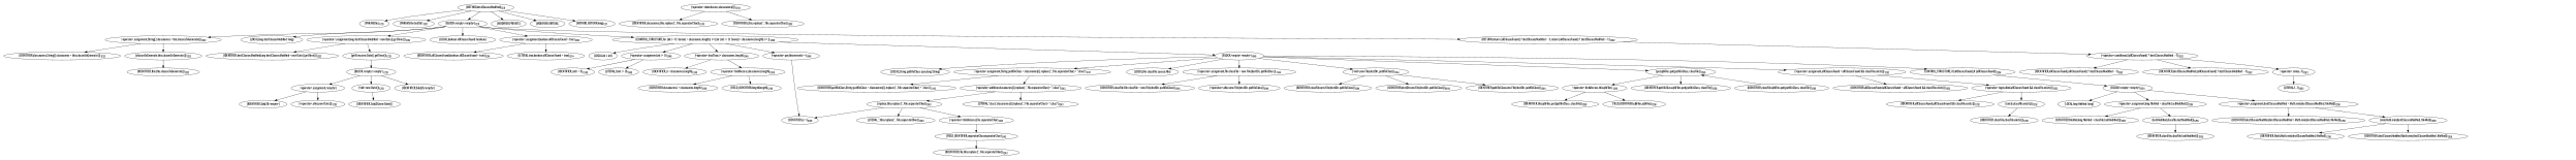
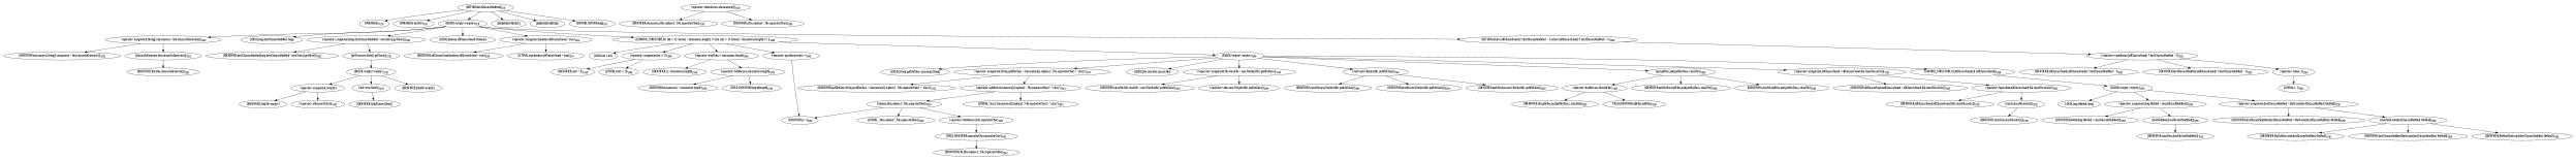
  digraph {
    fontname=Oswald
    node [fontname=Oswald]
    edge [fontname=Oswald]
    n1 [label=<(METHOD,destClassesModified)<SUB>1231</SUB>>]
    n2 [label=<(PARAM,this)<SUB>1231</SUB>>]
-   n3 [label=<(PARAM,File destDir)<SUB>3231</SUB>>]
+   n3 [label=<(PARAM,File destDir)<SUB>1231</SUB>>]
    n4 [label=<(BLOCK,&lt;empty&gt;,&lt;empty&gt;)<SUB>1231</SUB>>]
    n5 [label=<(MODIFIER,PRIVATE)>]
    n6 [label=<(MODIFIER,VIRTUAL)>]
    n7 [label=<(METHOD_RETURN,long)<SUB>1231</SUB>>]
    n8 [label=<(&lt;operator&gt;.assignment,String[] classnames = this.classesToGenerate())<SUB>1232</SUB>>]
    n9 [label=<(LOCAL,long destClassesModified: long)>]
    n10 [label=<(&lt;operator&gt;.assignment,long destClassesModified = new Date().getTime())<SUB>1233</SUB>>]
    n11 [label=<(LOCAL,boolean allClassesFound: boolean)>]
    n12 [label=<(&lt;operator&gt;.assignment,boolean allClassesFound = true)<SUB>1234</SUB>>]
    n13 [label=<(CONTROL_STRUCTURE,for (int i = 0; Some(i &lt; classnames.length); i++),for (int i = 0; Some(i &lt; classnames.length); i++))<SUB>1240</SUB>>]
    n14 [label=<(RETURN,return (allClassesFound) ? destClassesModified : -1;,return (allClassesFound) ? destClassesModified : -1;)<SUB>1262</SUB>>]
    n15 [label=<(IDENTIFIER,classnames,String[] classnames = this.classesToGenerate())<SUB>1232</SUB>>]
    n16 [label=<(classesToGenerate,this.classesToGenerate())<SUB>1232</SUB>>]
    n17 [label=<(IDENTIFIER,destClassesModified,long destClassesModified = new Date().getTime())<SUB>1233</SUB>>]
    n18 [label=<(getTime,new Date().getTime())<SUB>1233</SUB>>]
    n19 [label=<(IDENTIFIER,allClassesFound,boolean allClassesFound = true)<SUB>1234</SUB>>]
    n20 [label=<(LITERAL,true,boolean allClassesFound = true)<SUB>1214</SUB>>]
    n21 [label=<(LOCAL,int i: int)>]
    n22 [label=<(&lt;operator&gt;.assignment,int i = 0)<SUB>1240</SUB>>]
    n23 [label=<(&lt;operator&gt;.lessThan,i &lt; classnames.length)<SUB>1240</SUB>>]
    n24 [label=<(&lt;operator&gt;.postIncrement,i++)<SUB>1240</SUB>>]
    n25 [label=<(BLOCK,&lt;empty&gt;,&lt;empty&gt;)<SUB>1240</SUB>>]
    n26 [label=<(&lt;operator&gt;.conditional,(allClassesFound) ? destClassesModified : -1)<SUB>1262</SUB>>]
    n27 [label=<(IDENTIFIER,this,this.classesToGenerate())<SUB>1232</SUB>>]
    n28 [label=<(BLOCK,&lt;empty&gt;,&lt;empty&gt;)<SUB>1233</SUB>>]
    n29 [label=<(&lt;operator&gt;.assignment,&lt;empty&gt;)>]
-   n30 [label=<(&lt;init&gt;,new Date())<SUB>1233</SUB>>]
+   n30 [label=<(&lt;init&gt;,new Date())<SUB>1243</SUB>>]
    n31 [label=<(IDENTIFIER,$obj36,&lt;empty&gt;)>]
    n32 [label=<(IDENTIFIER,$obj36,&lt;empty&gt;)>]
    n33 [label=<(&lt;operator&gt;.alloc,new Date())<SUB>1233</SUB>>]
    n34 [label=<(IDENTIFIER,$obj36,new Date())>]
    n35 [label=<(IDENTIFIER,i,int i = 0)<SUB>1240</SUB>>]
    n36 [label=<(LITERAL,0,int i = 0)<SUB>1240</SUB>>]
    n37 [label=<(IDENTIFIER,i,i &lt; classnames.length)<SUB>1240</SUB>>]
    n38 [label=<(&lt;operator&gt;.fieldAccess,classnames.length)<SUB>1240</SUB>>]
    n39 [label=<(IDENTIFIER,i,i++)<SUB>1240</SUB>>]
    n40 [label=<(LOCAL,String pathToClass: java.lang.String)>]
    n41 [label=<(&lt;operator&gt;.assignment,String pathToClass = classnames[i].replace('.', File.separatorChar) + &quot;.class&quot;)<SUB>1242</SUB>>]
    n42 [label=<(LOCAL,File classFile: java.io.File)>]
    n43 [label=<(&lt;operator&gt;.assignment,File classFile = new File(destDir, pathToClass))<SUB>1244</SUB>>]
    n44 [label=<(&lt;init&gt;,new File(destDir, pathToClass))<SUB>1244</SUB>>]
    n45 [label=<(put,ejbFiles.put(pathToClass, classFile))<SUB>1250</SUB>>]
    n46 [label=<(&lt;operator&gt;.assignment,allClassesFound = allClassesFound &amp;&amp; classFile.exists())<SUB>1252</SUB>>]
    n47 [label=<(CONTROL_STRUCTURE,if (allClassesFound),if (allClassesFound))<SUB>1254</SUB>>]
    n48 [label=<(IDENTIFIER,classnames,i &lt; classnames.length)<SUB>1240</SUB>>]
    n49 [label=<(FIELD_IDENTIFIER,length,length)<SUB>1240</SUB>>]
    n50 [label=<(IDENTIFIER,pathToClass,String pathToClass = classnames[i].replace('.', File.separatorChar) + &quot;.class&quot;)<SUB>1242</SUB>>]
    n51 [label=<(&lt;operator&gt;.addition,classnames[i].replace('.', File.separatorChar) + &quot;.class&quot;)<SUB>1243</SUB>>]
    n52 [label=<(IDENTIFIER,classFile,File classFile = new File(destDir, pathToClass))<SUB>1244</SUB>>]
    n53 [label=<(&lt;operator&gt;.alloc,new File(destDir, pathToClass))<SUB>1244</SUB>>]
    n54 [label=<(IDENTIFIER,classFile,new File(destDir, pathToClass))<SUB>7244</SUB>>]
    n55 [label=<(IDENTIFIER,destDir,new File(destDir, pathToClass))<SUB>9244</SUB>>]
    n56 [label=<(IDENTIFIER,pathToClass,new File(destDir, pathToClass))<SUB>1244</SUB>>]
    n57 [label=<(&lt;operator&gt;.fieldAccess,this.ejbFiles)<SUB>1220</SUB>>]
    n58 [label=<(IDENTIFIER,pathToClass,ejbFiles.put(pathToClass, classFile))<SUB>1250</SUB>>]
    n59 [label=<(IDENTIFIER,classFile,ejbFiles.put(pathToClass, classFile))<SUB>1250</SUB>>]
    n60 [label=<(IDENTIFIER,allClassesFound,allClassesFound = allClassesFound &amp;&amp; classFile.exists())<SUB>1252</SUB>>]
    n61 [label=<(&lt;operator&gt;.logicalAnd,allClassesFound &amp;&amp; classFile.exists())<SUB>1252</SUB>>]
    n62 [label=<(BLOCK,&lt;empty&gt;,&lt;empty&gt;)<SUB>1254</SUB>>]
    n63 [label=<(replace,this.replace('.', File.separatorChar))<SUB>1243</SUB>>]
    n64 [label=<(LITERAL,&quot;.class&quot;,classnames[i].replace('.', File.separatorChar) + &quot;.class&quot;)<SUB>1243</SUB>>]
    n65 [label=<(LITERAL,'.',this.replace('.', File.separatorChar))<SUB>1243</SUB>>]
    n66 [label=<(&lt;operator&gt;.fieldAccess,File.separatorChar)<SUB>1243</SUB>>]
    n67 [label=<(&lt;operator&gt;.indexAccess,classnames[i])<SUB>1243</SUB>>]
    n68 [label=<(IDENTIFIER,classnames,this.replace('.', File.separatorChar))<SUB>1243</SUB>>]
    n69 [label=<(IDENTIFIER,i,this.replace('.', File.separatorChar))<SUB>1243</SUB>>]
    n70 [label=<(FIELD_IDENTIFIER,separatorChar,separatorChar)<SUB>1243</SUB>>]
    n71 [label=<(IDENTIFIER,File,this.replace('.', File.separatorChar))<SUB>1243</SUB>>]
    n72 [label=<(IDENTIFIER,this,ejbFiles.put(pathToClass, classFile))<SUB>1250</SUB>>]
    n73 [label=<(FIELD_IDENTIFIER,ejbFiles,ejbFiles)<SUB>1250</SUB>>]
    n74 [label=<(IDENTIFIER,allClassesFound,allClassesFound &amp;&amp; classFile.exists())<SUB>1252</SUB>>]
    n75 [label=<(exists,classFile.exists())<SUB>1252</SUB>>]
    n76 [label=<(IDENTIFIER,classFile,classFile.exists())<SUB>1252</SUB>>]
    n77 [label=<(LOCAL,long fileMod: long)>]
    n78 [label=<(&lt;operator&gt;.assignment,long fileMod = classFile.lastModified())<SUB>1255</SUB>>]
    n79 [label=<(&lt;operator&gt;.assignment,destClassesModified = Math.min(destClassesModified, fileMod))<SUB>1258</SUB>>]
    n80 [label=<(IDENTIFIER,fileMod,long fileMod = classFile.lastModified())<SUB>1255</SUB>>]
    n81 [label=<(lastModified,classFile.lastModified())<SUB>1255</SUB>>]
    n82 [label=<(IDENTIFIER,destClassesModified,destClassesModified = Math.min(destClassesModified, fileMod))<SUB>1258</SUB>>]
    n83 [label=<(min,Math.min(destClassesModified, fileMod))<SUB>1258</SUB>>]
    n84 [label=<(IDENTIFIER,classFile,classFile.lastModified())<SUB>1255</SUB>>]
    n85 [label=<(IDENTIFIER,Math,Math.min(destClassesModified, fileMod))<SUB>1258</SUB>>]
    n86 [label=<(IDENTIFIER,destClassesModified,Math.min(destClassesModified, fileMod))<SUB>1258</SUB>>]
+   n87 [label=<(IDENTIFIER,fileMod,Math.min(destClassesModified, fileMod))<SUB>1258</SUB>>]
    n88 [label=<(IDENTIFIER,allClassesFound,(allClassesFound) ? destClassesModified : -1)<SUB>1262</SUB>>]
    n89 [label=<(IDENTIFIER,destClassesModified,(allClassesFound) ? destClassesModified : -1)<SUB>1262</SUB>>]
    n90 [label=<(&lt;operator&gt;.minus,-1)<SUB>1262</SUB>>]
    n91 [label=<(LITERAL,1,-1)<SUB>1262</SUB>>]
    n1 -> n2
    n1 -> n3
    n1 -> n4
    n1 -> n5
    n1 -> n6
    n1 -> n7
    n4 -> n8
    n4 -> n9
    n4 -> n10
    n4 -> n11
    n4 -> n12
    n4 -> n13
    n4 -> n14
    n8 -> n15
    n8 -> n16
    n10 -> n17
    n10 -> n18
    n12 -> n19
    n12 -> n20
    n13 -> n21
    n13 -> n22
    n13 -> n23
    n13 -> n24
    n13 -> n25
    n14 -> n26
    n16 -> n27
    n18 -> n28
    n22 -> n35
    n22 -> n36
    n23 -> n37
    n23 -> n38
    n24 -> n39
    n25 -> n40
    n25 -> n41
    n25 -> n42
    n25 -> n43
    n25 -> n44
    n25 -> n45
    n25 -> n46
    n25 -> n47
    n26 -> n88
    n26 -> n89
    n26 -> n90
    n28 -> n29
    n28 -> n30
    n28 -> n31
    n29 -> n32
    n29 -> n33
    n30 -> n34
    n38 -> n48
    n38 -> n49
    n41 -> n50
    n41 -> n51
    n43 -> n52
    n43 -> n53
    n44 -> n54
    n44 -> n55
    n44 -> n56
    n45 -> n57
    n45 -> n58
-   n59 -> n45
+   n45 -> n59
    n46 -> n60
    n46 -> n61
    n47 -> n62
    n51 -> n63
    n51 -> n64
    n57 -> n72
    n57 -> n73
    n61 -> n74
    n61 -> n75
    n62 -> n77
    n62 -> n78
    n62 -> n79
    n63 -> n39
    n63 -> n65
    n63 -> n66
    n66 -> n70
    n67 -> n68
    n67 -> n69
    n70 -> n71
    n75 -> n76
    n78 -> n80
    n78 -> n81
    n79 -> n82
    n79 -> n83
    n81 -> n84
    n83 -> n85
    n83 -> n86
+   n83 -> n87
    n90 -> n91
  }
